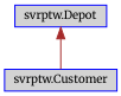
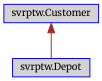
  digraph {
    rankdir=TB
    fontname=Merriweather
    node [color=blue fillcolor=lightgrey fontname=Merriweather fontsize=10 shape=record style=filled]
    n1 [height=0.2 label="svrptw.Customer" width=0.4]
    n2 [height=0.2 label="svrptw.Depot" width=0.4]
-   n2 -> n1 [color=brown dir=back fontname=Merriweather fontsize=10 labelfontname=Helvetica labelfontsize=10 style=solid]
+   n1 -> n2 [color=brown dir=back fontname=Merriweather fontsize=10 labelfontname=Helvetica labelfontsize=10 style=solid]
  }
